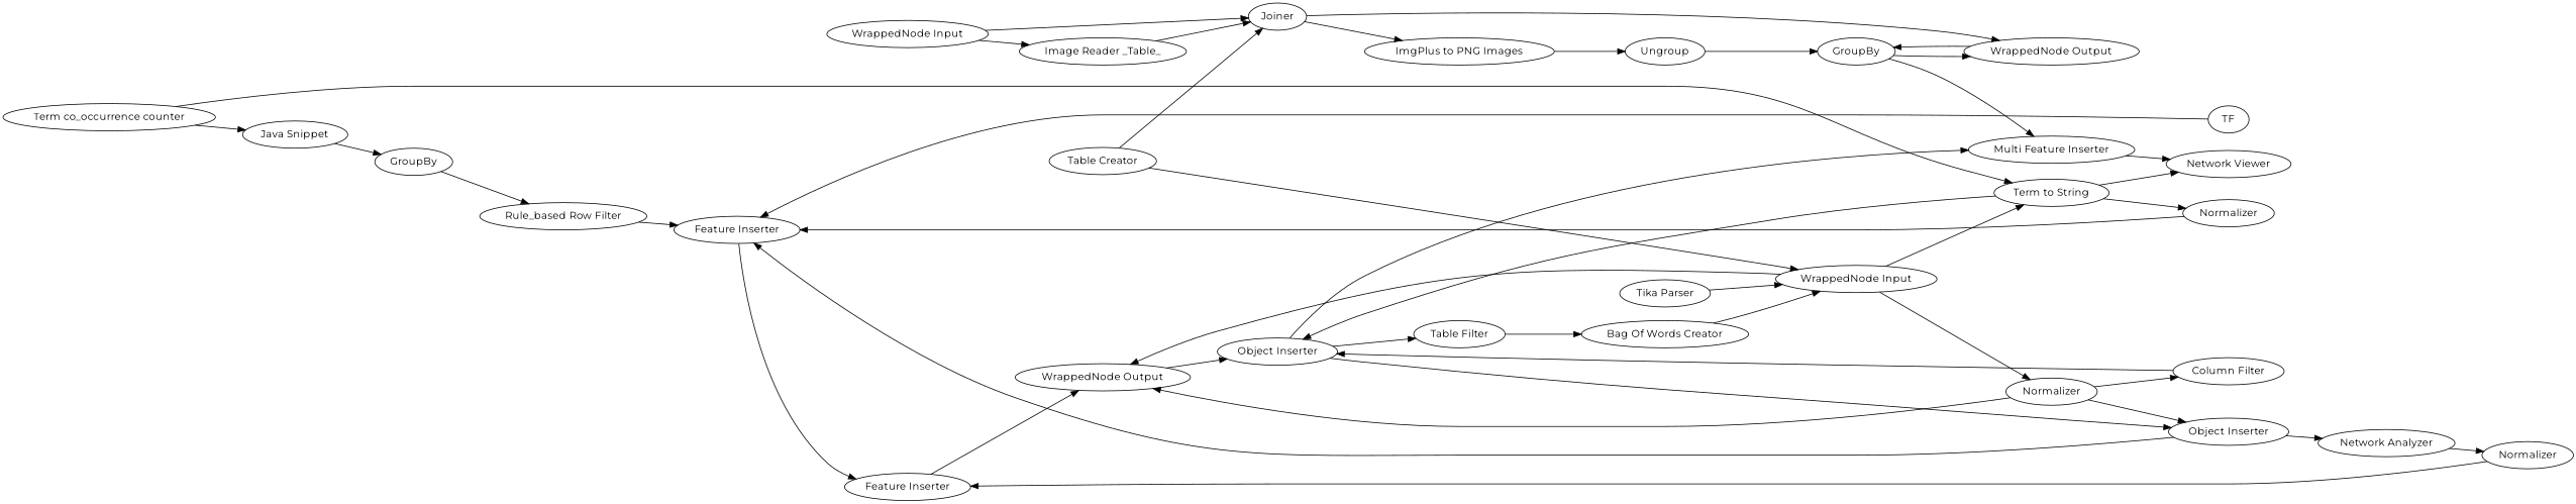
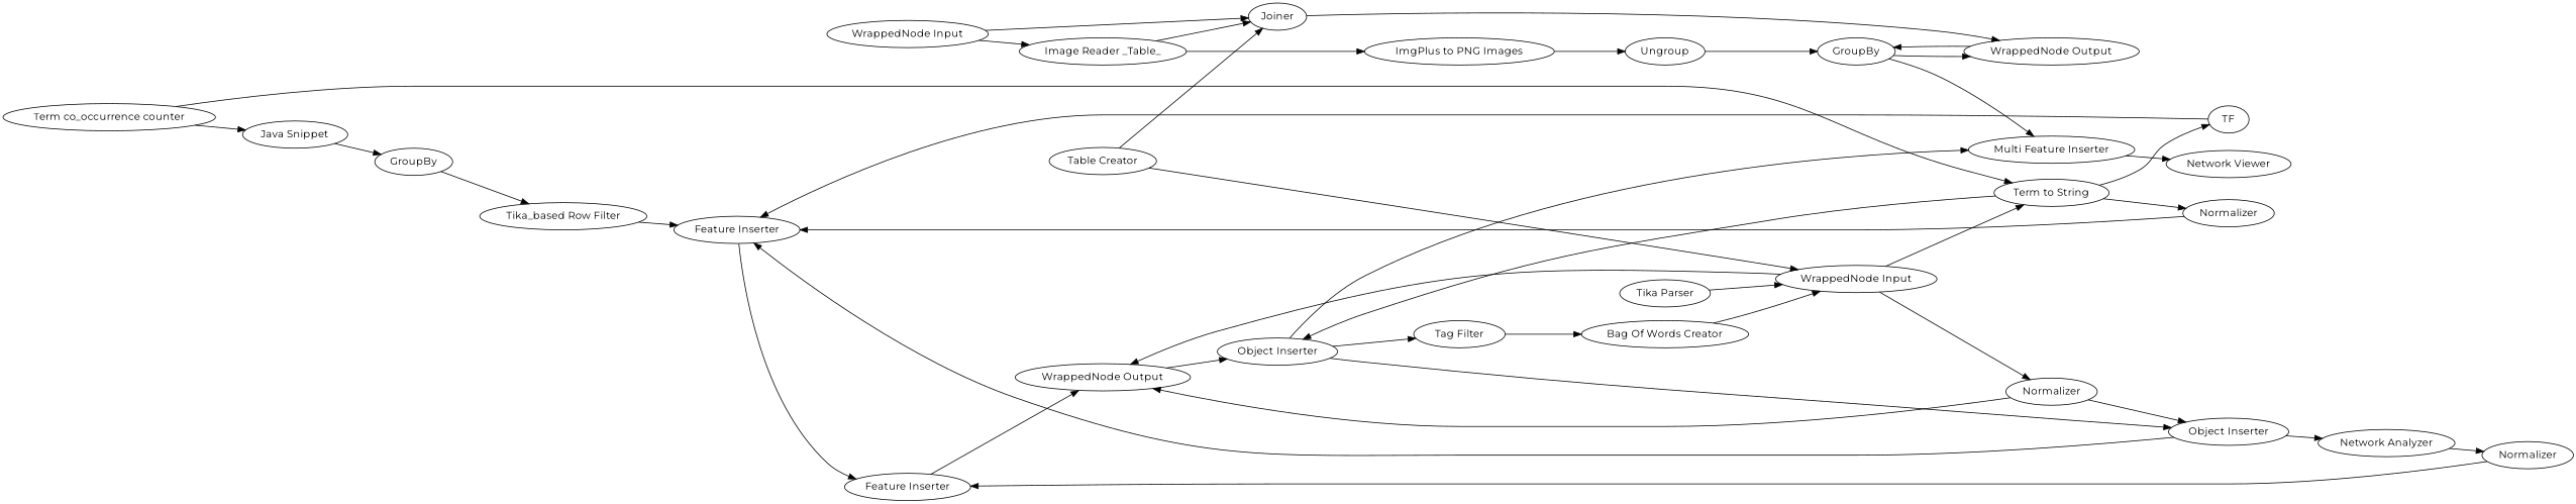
  digraph {
    fontname=Montserrat
    rankdir=LR
    node [fontname=Montserrat]
    edge [fontname=Montserrat]
-   n1 [label="Rule_based Row Filter"]
+   n1 [label="Tika_based Row Filter"]
    n2 [label="Feature Inserter"]
    n3 [label="Feature Inserter"]
    n4 [label="WrappedNode Output"]
    n5 [label="Object Inserter"]
-   n6 [label="Table Filter"]
+   n6 [label="Tag Filter"]
    n7 [label="Object Inserter"]
    n8 [label="Multi Feature Inserter"]
    n9 [label="Bag Of Words Creator"]
    n10 [label="Network Analyzer"]
    n11 [label="Network Viewer"]
    n12 [label="WrappedNode Input"]
    n13 [label="Image Reader _Table_"]
    n14 [label=Joiner]
    n15 [label="WrappedNode Output"]
    n16 [label=" ImgPlus to PNG Images "]
    n17 [label=GroupBy]
    n18 [label=Ungroup]
    n19 [label="Term co_occurrence counter"]
    n20 [label="Java Snippet"]
    n21 [label="Term to String"]
    n22 [label=GroupBy]
    n23 [label=Normalizer]
    n24 [label="WrappedNode Input"]
    n25 [label=TF]
    n26 [label=Normalizer]
-   n27 [label="Column Filter"]
    n28 [label=Normalizer]
    n29 [label="Table Creator"]
    n30 [label="Tika Parser"]
    n1 -> n2
    n2 -> n3
    n3 -> n4
    n4 -> n5
    n5 -> n6
    n5 -> n7
    n5 -> n8
    n6 -> n9
    n7 -> n2
    n7 -> n10
    n8 -> n11
    n9 -> n12
    n10 -> n23
    n12 -> n4
    n12 -> n21
    n12 -> n26
    n13 -> n14
    n14 -> n15
-   n14 -> n16
+   n13 -> n16
    n15 -> n17
    n16 -> n18
    n17 -> n8
    n17 -> n15
    n18 -> n17
    n19 -> n20
    n19 -> n21
    n20 -> n22
    n21 -> n5
-   n21 -> n11
+   n21 -> n25
    n21 -> n28
    n22 -> n1
    n23 -> n3
    n24 -> n13
    n24 -> n14
    n25 -> n2
    n26 -> n4
    n26 -> n7
-   n26 -> n27
-   n27 -> n5
    n28 -> n2
    n29 -> n12
    n29 -> n14
    n30 -> n12
  }
